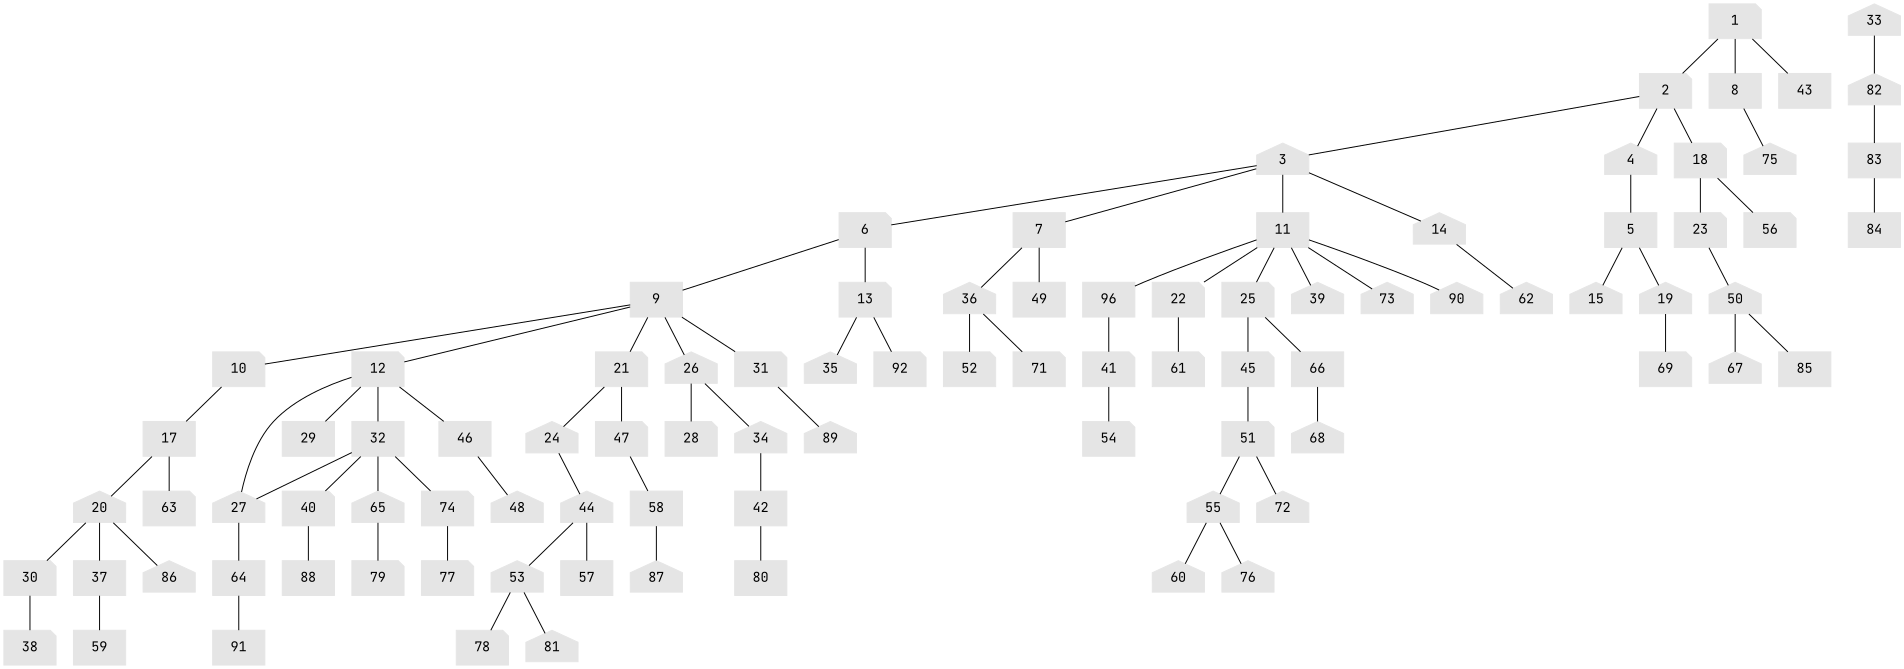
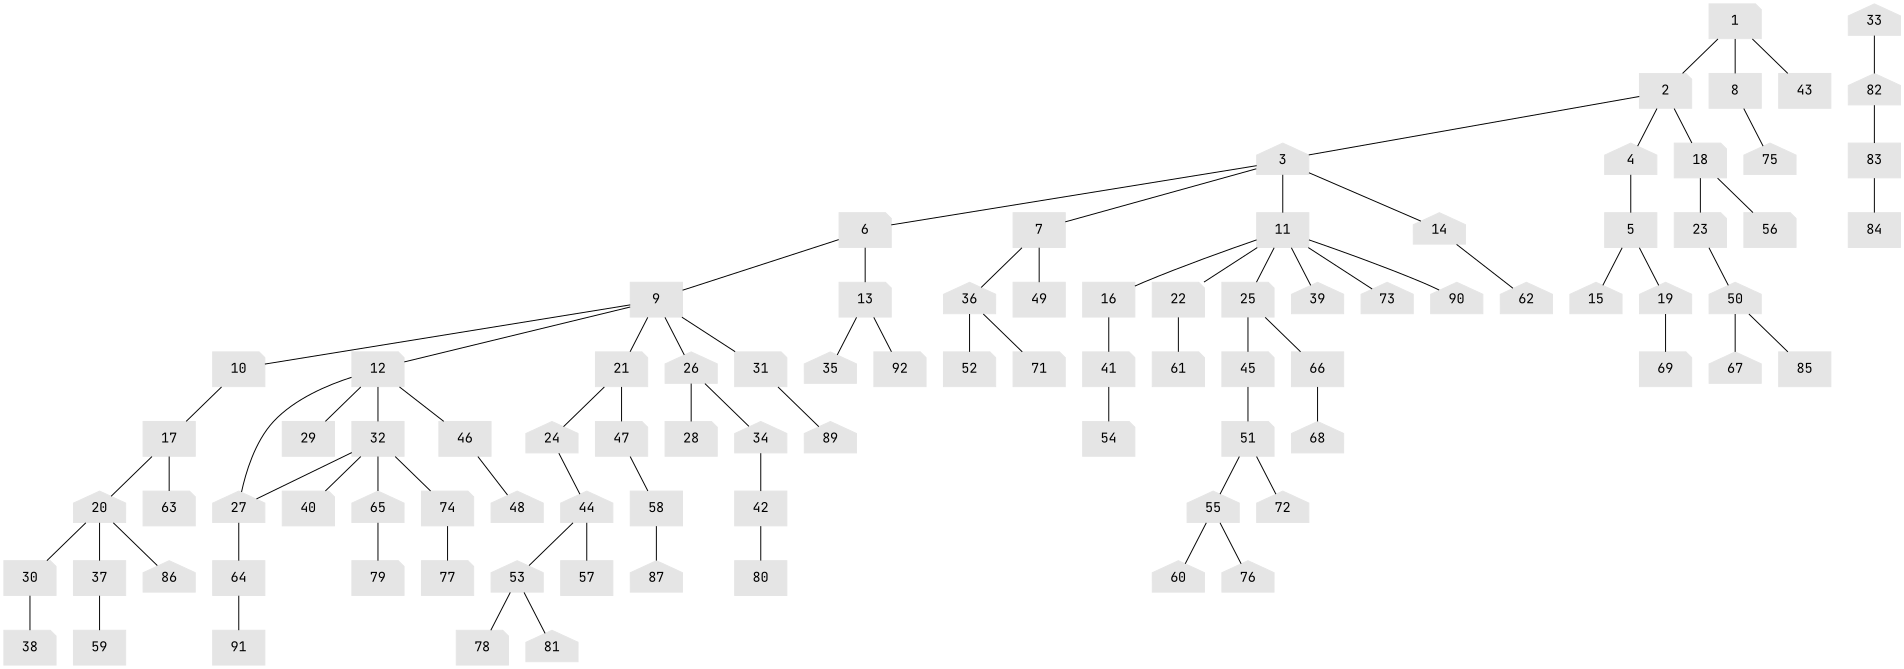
  graph {
    fontname="JetBrains Mono"
    node [color=gray90 fontname="JetBrains Mono" shape=house style=filled]
    edge [fontname="JetBrains Mono"]
    1 [shape=note]
    2 [shape=note]
    8 [shape=box]
    43 [shape=box]
    3
    4
    18 [shape=note]
    75
    6 [shape=note]
    7 [shape=box]
    11 [shape=box]
    14
    5 [shape=box]
    23 [shape=note]
    56 [shape=note]
    9 [shape=box]
    13 [shape=note]
    36
    49 [shape=box]
-   16 [shape=box label=96]
+   16 [shape=box]
    22 [shape=note]
    25 [shape=note]
    39
    73
    90
    62
    15
    19
    69 [shape=note]
    10 [shape=note]
    12 [shape=note]
    21 [shape=note]
    26
    31 [shape=note]
    35
    92 [shape=note]
    52 [shape=note]
    71 [shape=note]
    17 [shape=box]
    27
    29 [shape=box]
    32 [shape=box]
    46 [shape=box]
    24
    47 [shape=note]
    28 [shape=note]
    34
    89
    20
    63 [shape=note]
    41 [shape=note]
    61 [shape=note]
    45 [shape=note]
    66 [shape=box]
    64 [shape=box]
    40 [shape=note]
    65
    74 [shape=note]
    48
    54 [shape=note]
    30 [shape=note]
    37 [shape=box]
    86
    50
    38 [shape=note]
    59 [shape=box]
    44
    58 [shape=box]
    67
    85 [shape=box]
    53
    57 [shape=box]
    51 [shape=note]
    68
    42 [shape=box]
    91 [shape=box]
    33
    82
-   88 [shape=box]
    79 [shape=note]
    77 [shape=note]
    83 [shape=box]
    80 [shape=box]
    78 [shape=note]
    81
    55
    72
    87
    60
    76
    84 [shape=box]
    1 -- 2
    1 -- 8
    1 -- 43
    2 -- 3
    2 -- 4
    2 -- 18
    8 -- 75
    3 -- 6
    3 -- 7
    3 -- 11
    3 -- 14
    4 -- 5
    18 -- 23
    18 -- 56
    6 -- 9
    6 -- 13
    7 -- 36
    7 -- 49
    11 -- 16
    11 -- 22
    11 -- 25
    11 -- 39
    11 -- 73
    11 -- 90
    14 -- 62
    5 -- 15
    5 -- 19
    23 -- 50
    9 -- 10
    9 -- 12
    9 -- 21
    9 -- 26
    9 -- 31
    13 -- 35
    13 -- 92
    36 -- 52
    36 -- 71
    16 -- 41
    22 -- 61
    25 -- 45
    25 -- 66
    19 -- 69
    10 -- 17
    12 -- 27
    12 -- 29
    12 -- 32
    12 -- 46
    21 -- 24
    21 -- 47
    26 -- 28
    26 -- 34
    31 -- 89
    17 -- 20
    17 -- 63
    27 -- 64
    32 -- 27
    32 -- 40
    32 -- 65
    32 -- 74
    46 -- 48
    24 -- 44
    47 -- 58
    34 -- 42
    20 -- 30
    20 -- 37
    20 -- 86
    41 -- 54
    45 -- 51
    66 -- 68
    64 -- 91
-   40 -- 88
    65 -- 79
    74 -- 77
    30 -- 38
    37 -- 59
    50 -- 67
    50 -- 85
    44 -- 53
    44 -- 57
    58 -- 87
    53 -- 78
    53 -- 81
    51 -- 55
    51 -- 72
    42 -- 80
    33 -- 82
    82 -- 83
    83 -- 84
    55 -- 60
    55 -- 76
  }
